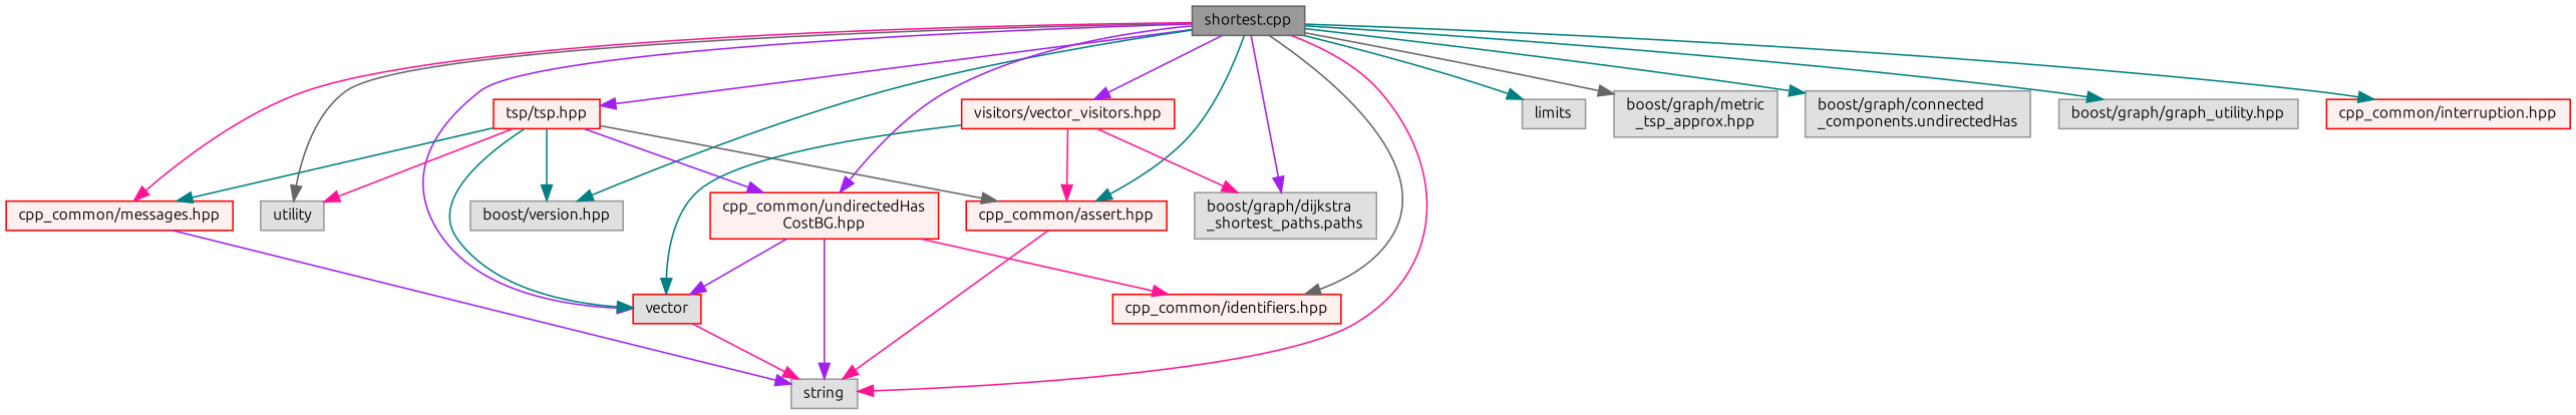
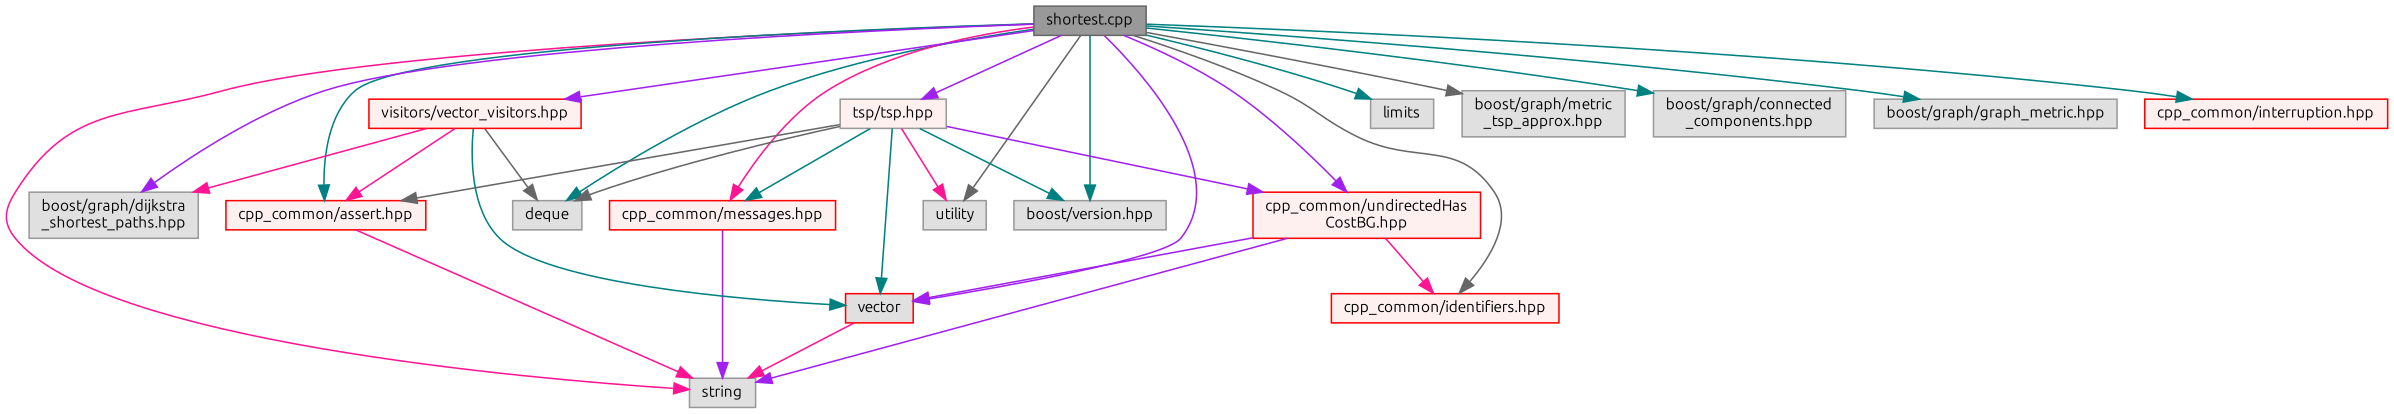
  digraph {
    fontname=Ubuntu
    node [color=grey60 fillcolor="#E0E0E0" fontname=Ubuntu fontsize=10 shape=box style=filled]
    edge [color=teal fontname=Ubuntu fontsize=10 labelfontname=Helvetica labelfontsize=10 style=solid]
    n1 [color=gray40 fillcolor=grey60 fontcolor=black height=0.2 label="shortest.cpp" width=0.4]
-   n2 [color=red fillcolor="#FFF0F0" height=0.2 label="tsp/tsp.hpp" width=0.4]
+   n2 [fillcolor="#FFF0F0" height=0.2 label="tsp/tsp.hpp" width=0.4]
    n3 [height=0.2 label=string width=0.4]
    n4 [height=0.2 label=utility width=0.4]
+   n5 [height=0.2 label=deque width=0.4]
    n6 [color=red height=0.2 label=vector width=0.4]
    n7 [height=0.2 label="boost/version.hpp" width=0.4]
    n8 [color=red fillcolor="#FFF0F0" height=0.2 label="cpp_common/messages.hpp" width=0.4]
    n9 [color=red fillcolor="#FFF0F0" height=0.2 label="cpp_common/assert.hpp" width=0.4]
    n10 [color=red fillcolor="#FFF0F0" height=0.2 label="cpp_common/undirectedHas\lCostBG.hpp" width=0.4]
    n11 [color=red fillcolor="#FFF0F0" height=0.2 label="cpp_common/identifiers.hpp" width=0.4]
    n12 [height=0.2 label=limits width=0.4]
    n13 [height=0.2 label="boost/graph/metric\l_tsp_approx.hpp" width=0.4]
-   n14 [height=0.2 label="boost/graph/connected\l_components.undirectedHas" width=0.4]
-   n15 [height=0.2 label="boost/graph/dijkstra\l_shortest_paths.paths" width=0.4]
-   n16 [height=0.2 label="boost/graph/graph_utility.hpp" width=0.4]
+   n14 [height=0.2 label="boost/graph/connected\l_components.hpp" width=0.4]
+   n15 [height=0.2 label="boost/graph/dijkstra\l_shortest_paths.hpp" width=0.4]
+   n16 [height=0.2 label="boost/graph/graph_metric.hpp" width=0.4]
    n17 [color=red fillcolor="#FFF0F0" height=0.2 label="cpp_common/interruption.hpp" width=0.4]
    n18 [color=red fillcolor="#FFF0F0" height=0.2 label="visitors/vector_visitors.hpp" width=0.4]
    n1 -> n2 [color=purple]
    n1 -> n3 [color=deeppink]
    n1 -> n4 [color=gray40]
+   n1 -> n5
    n1 -> n6 [color=purple]
    n1 -> n7
    n1 -> n8 [color=deeppink]
    n1 -> n9
    n1 -> n10 [color=purple]
    n1 -> n11 [color=gray40]
    n1 -> n12
    n1 -> n13 [color=gray40]
    n1 -> n14
    n1 -> n15 [color=purple]
    n1 -> n16
    n1 -> n17
    n1 -> n18 [color=purple]
    n2 -> n4 [color=deeppink]
+   n2 -> n5 [color=gray40]
    n2 -> n6
    n2 -> n7
    n2 -> n8
    n2 -> n9 [color=gray40]
    n2 -> n10 [color=purple]
    n6 -> n3 [color=deeppink]
    n8 -> n3 [color=purple]
    n9 -> n3 [color=deeppink]
    n10 -> n3 [color=purple]
    n10 -> n6 [color=purple]
    n10 -> n11 [color=deeppink]
+   n18 -> n5 [color=gray40]
    n18 -> n6
    n18 -> n9 [color=deeppink]
    n18 -> n15 [color=deeppink]
  }
